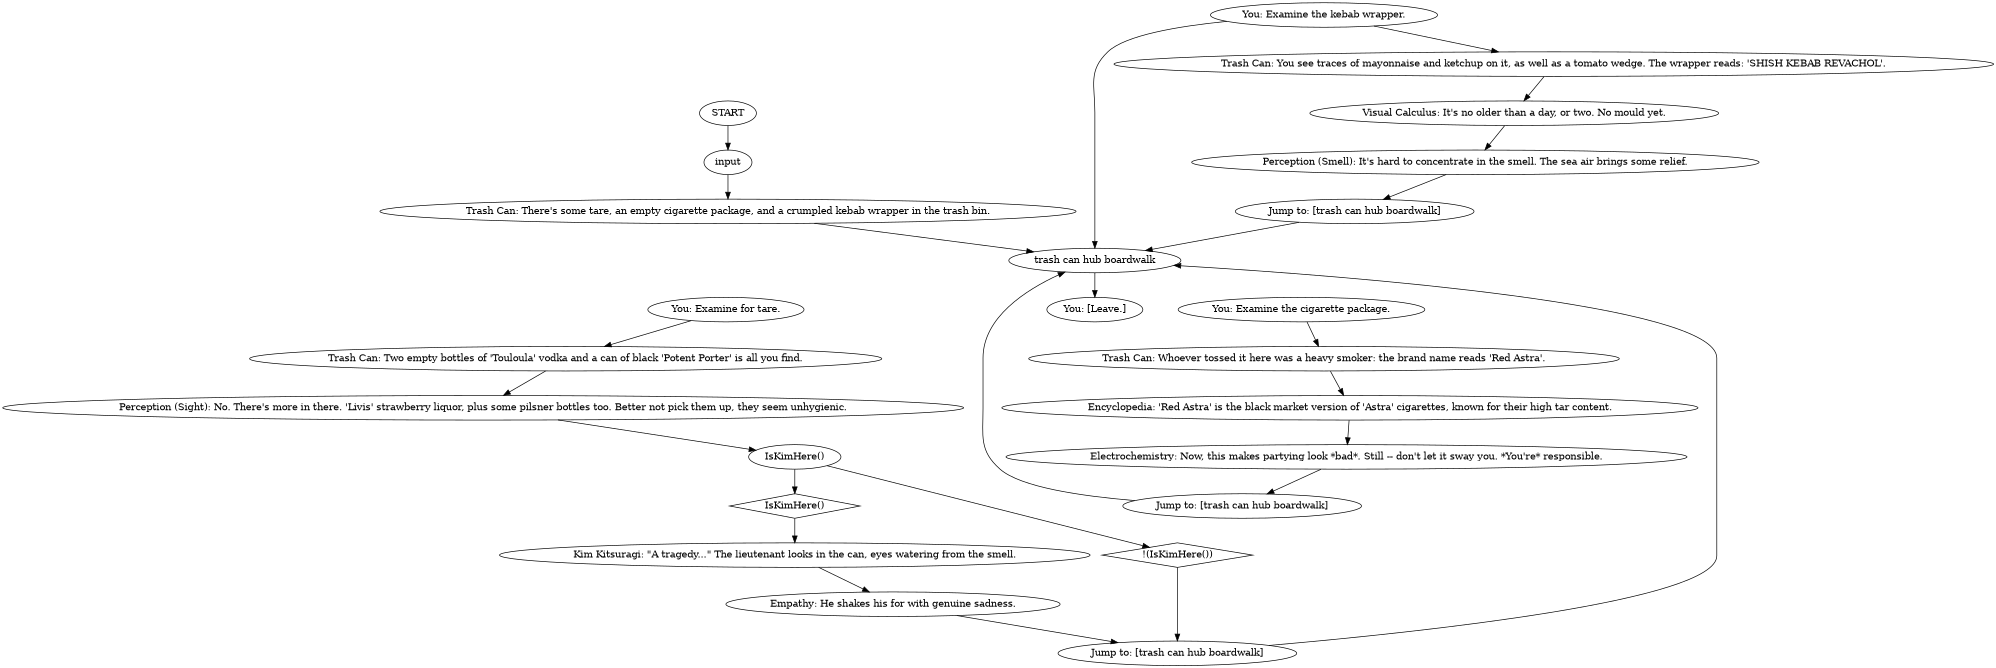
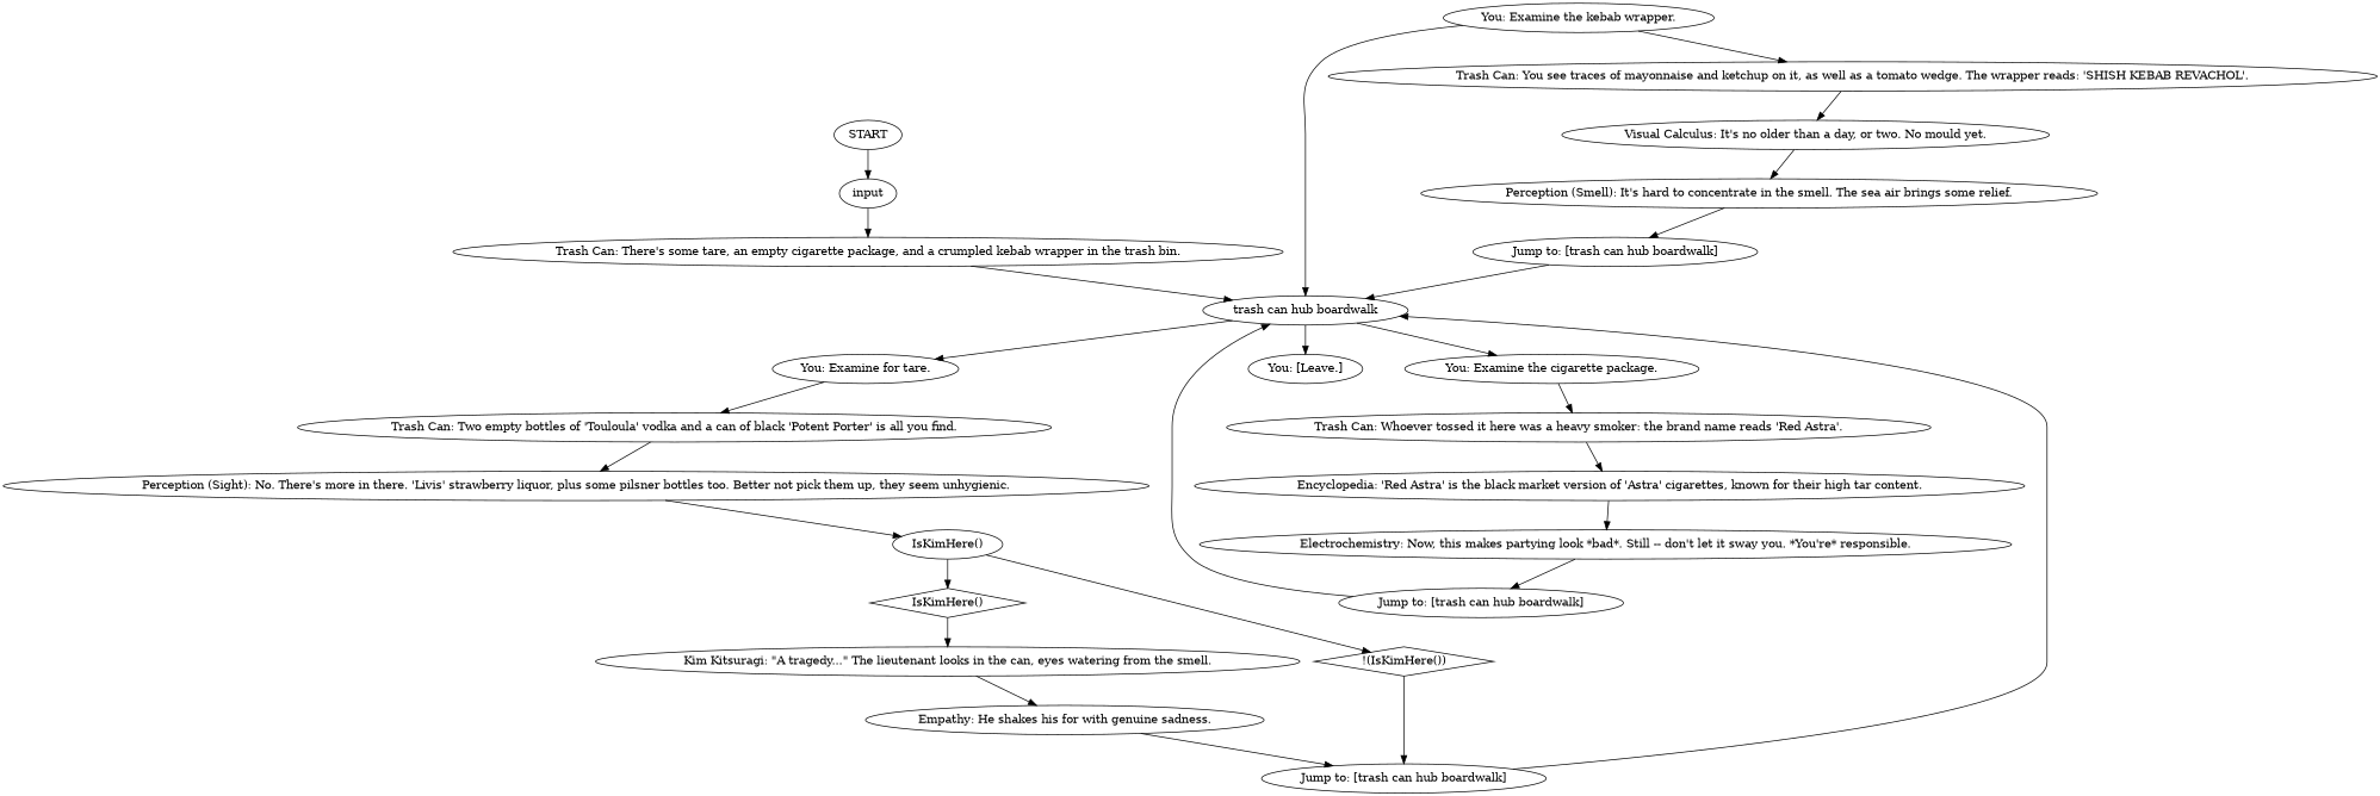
  digraph {
    fontname="DejaVu Serif"
    node [fontname="DejaVu Serif"]
    edge [fontname="DejaVu Serif"]
    n1 [label=START]
    n2 [label=input]
    n3 [label="Trash Can: There's some tare, an empty cigarette package, and a crumpled kebab wrapper in the trash bin."]
    n4 [label="trash can hub boardwalk"]
    n5 [label="You: Examine for tare."]
    n6 [label="Trash Can: Two empty bottles of 'Touloula' vodka and a can of black 'Potent Porter' is all you find."]
    n7 [label="Perception (Sight): No. There's more in there. 'Livis' strawberry liquor, plus some pilsner bottles too. Better not pick them up, they seem unhygienic."]
    n8 [label="You: Examine the kebab wrapper."]
    n9 [label="Trash Can: You see traces of mayonnaise and ketchup on it, as well as a tomato wedge. The wrapper reads: 'SHISH KEBAB REVACHOL'."]
    n10 [label="Visual Calculus: It's no older than a day, or two. No mould yet."]
    n11 [label="IsKimHere()"]
    n12 [label="IsKimHere()" shape=diamond]
    n13 [label="!(IsKimHere())" shape=diamond]
    n14 [label="Kim Kitsuragi: \"A tragedy...\" The lieutenant looks in the can, eyes watering from the smell."]
    n15 [label="Jump to: [trash can hub boardwalk]"]
    n16 [label="Empathy: He shakes his for with genuine sadness."]
    n17 [label="Jump to: [trash can hub boardwalk]"]
    n18 [label="You: Examine the cigarette package."]
    n19 [label="You: [Leave.]"]
    n20 [label="Encyclopedia: 'Red Astra' is the black market version of 'Astra' cigarettes, known for their high tar content."]
    n21 [label="Electrochemistry: Now, this makes partying look *bad*. Still -- don't let it sway you. *You're* responsible."]
    n22 [label="Jump to: [trash can hub boardwalk]"]
    n23 [label="Trash Can: Whoever tossed it here was a heavy smoker: the brand name reads 'Red Astra'."]
    n24 [label="Perception (Smell): It's hard to concentrate in the smell. The sea air brings some relief."]
    n1 -> n2
    n2 -> n3
    n3 -> n4
+   n4 -> n5
+   n4 -> n18
    n4 -> n19
    n5 -> n6
    n6 -> n7
    n7 -> n11
    n8 -> n4
    n8 -> n9
    n9 -> n10
    n10 -> n24
    n11 -> n12
    n11 -> n13
    n12 -> n14
    n13 -> n15
    n14 -> n16
    n15 -> n4
    n16 -> n15
    n17 -> n4
    n18 -> n23
    n20 -> n21
    n21 -> n22
    n22 -> n4
    n23 -> n20
    n24 -> n17
  }
